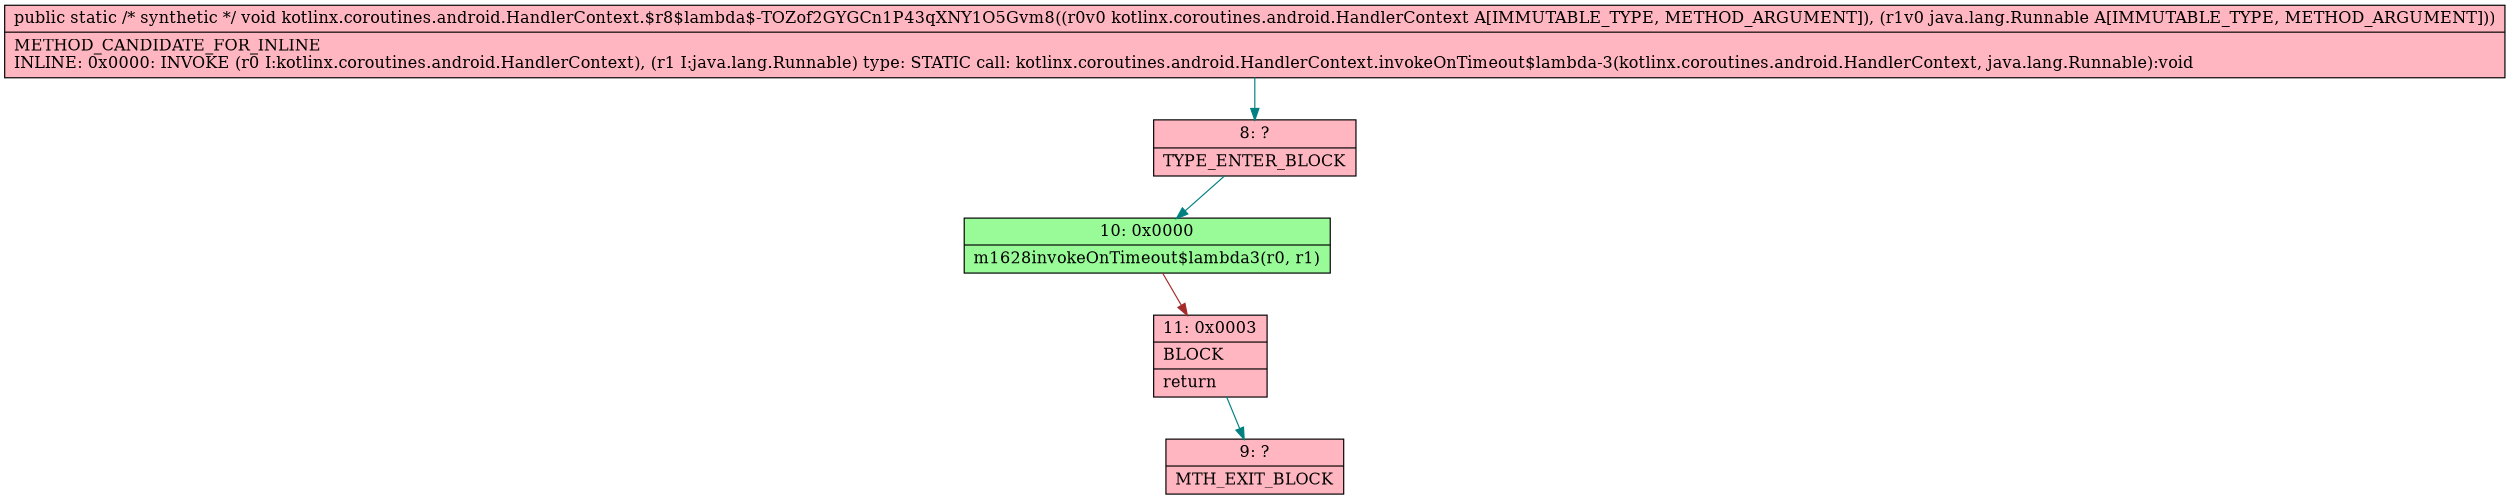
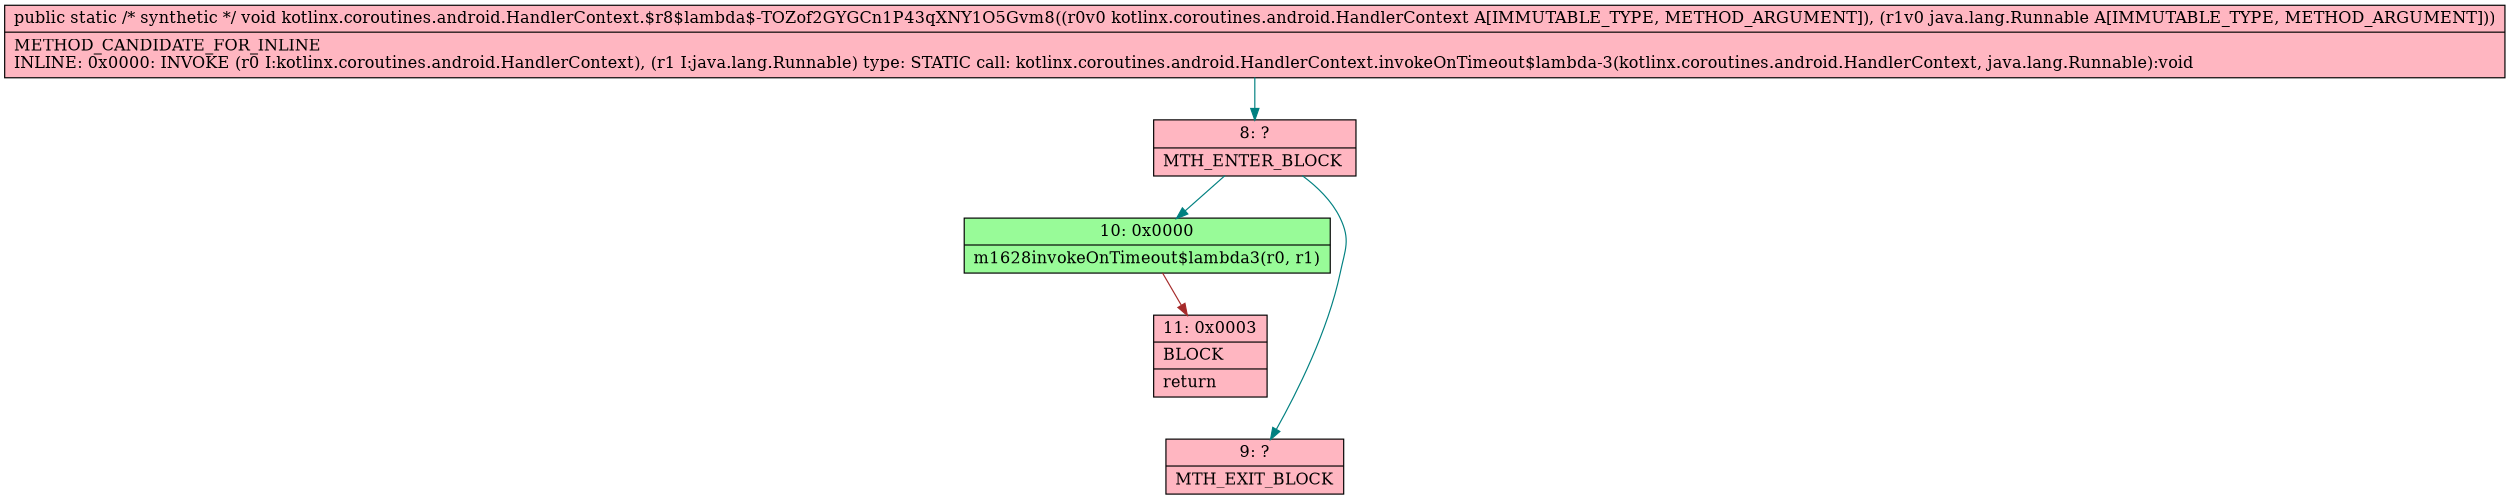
  digraph {
    node [fillcolor=lightpink shape=record style=filled]
    edge [color=teal]
-   n1 [label="{8\:\ ?|TYPE_ENTER_BLOCK\l}"]
+   n1 [label="{8\:\ ?|MTH_ENTER_BLOCK\l}"]
    n2 [fillcolor=palegreen label="{10\:\ 0x0000|m1628invokeOnTimeout$lambda3(r0, r1)\l}"]
    n3 [label="{11\:\ 0x0003|BLOCK\l|return\l}"]
    n4 [label="{9\:\ ?|MTH_EXIT_BLOCK\l}"]
    n5 [label="{public static \/* synthetic *\/ void kotlinx.coroutines.android.HandlerContext.$r8$lambda$\-TOZof2GYGCn1P43qXNY1O5Gvm8((r0v0 kotlinx.coroutines.android.HandlerContext A[IMMUTABLE_TYPE, METHOD_ARGUMENT]), (r1v0 java.lang.Runnable A[IMMUTABLE_TYPE, METHOD_ARGUMENT]))  | METHOD_CANDIDATE_FOR_INLINE\lINLINE: 0x0000: INVOKE  (r0 I:kotlinx.coroutines.android.HandlerContext), (r1 I:java.lang.Runnable) type: STATIC call: kotlinx.coroutines.android.HandlerContext.invokeOnTimeout$lambda\-3(kotlinx.coroutines.android.HandlerContext, java.lang.Runnable):void\l}"]
    n1 -> n2
    n2 -> n3 [color=brown]
-   n3 -> n4
+   n1 -> n4
    n5 -> n1
  }
